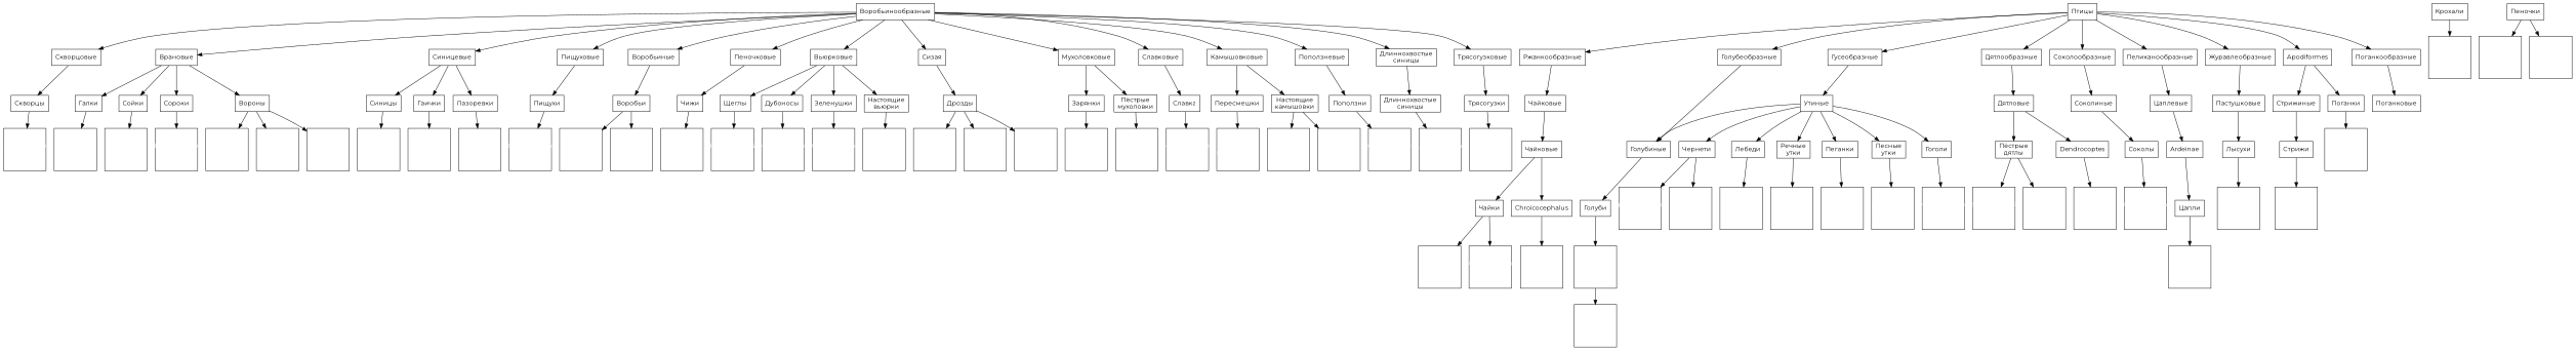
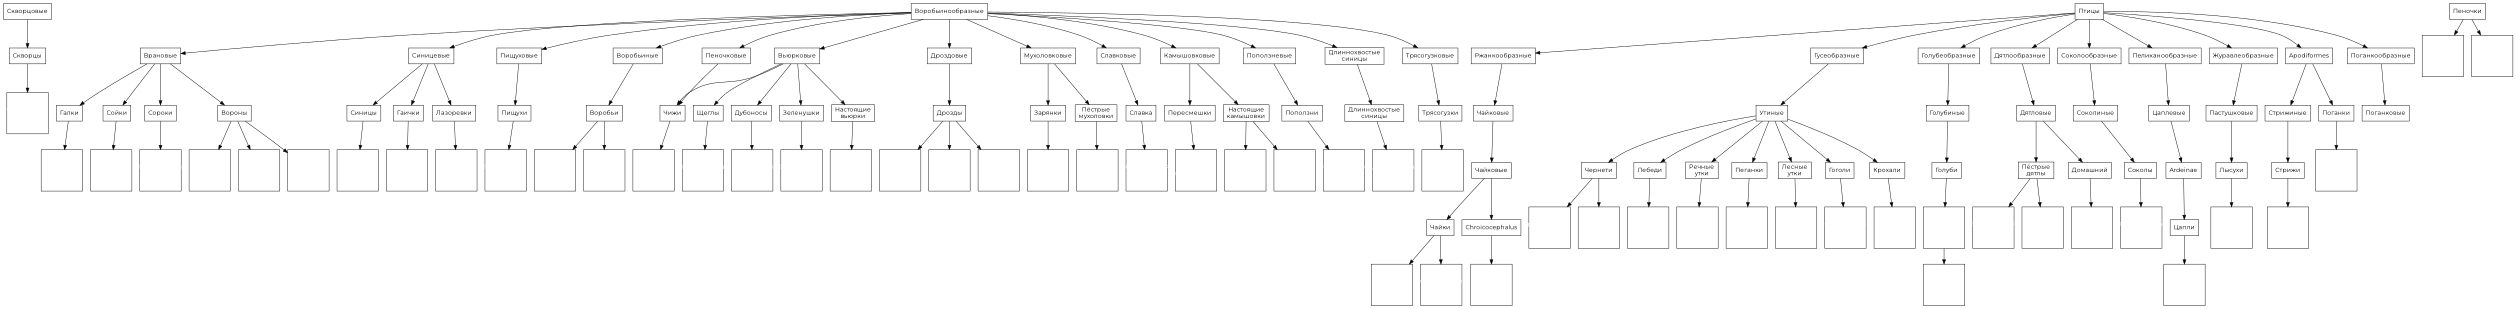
  digraph {
    damping=3
    fontname=Montserrat
    splines=true
    node [fontname=Montserrat shape=rect]
    edge [fontname=Montserrat]
    n1 [fixedsize=true fontcolor=white height=1.3 label="Обыкновенный\nскворец" width=1.3]
    n2 [label="Скворцы"]
    n3 [label="Скворцовые"]
    n4 [label="Воробьинообразные"]
    n5 [label="Врановые"]
    n6 [label="Синицевые"]
    n7 [label="Пищуховые"]
    n8 [label="Воробьиные"]
    n9 [label="Пеночковые"]
    n10 [label="Вьюрковые"]
-   n11 [label="Сизая"]
+   n11 [label="Дроздовые"]
    n12 [label="Мухоловковые"]
    n13 [label="Славковые"]
    n14 [label="Камышовковые"]
    n15 [label="Поползневые"]
    n16 [label="Длиннохвостые\nсиницы"]
    n17 [label="Трясогузковые"]
    n18 [label="Галки"]
    n19 [label="Сойки"]
    n20 [label="Сороки"]
    n21 [label="Вороны"]
    n22 [label="Синицы"]
    n23 [label="Гаички"]
    n24 [label="Лазоревки"]
    n25 [label="Пищухи"]
    n26 [label="Воробьи"]
    n27 [label="Чижи"]
    n28 [label="Щеглы"]
    n29 [label="Дубоносы"]
    n30 [label="Зеленушки"]
    n31 [label="Настоящие\nвьюрки"]
    n32 [label="Дрозды"]
    n33 [label="Зарянки"]
    n34 [label="Пёстрые\nмухоловки"]
    n35 [label="Славка"]
    n36 [label="Пересмешки"]
    n37 [label="Настоящие\nкамышовки"]
    n38 [label="Поползни"]
    n39 [label="Длиннохвостые\nсиницы"]
    n40 [label="Трясогузки"]
    n41 [label="Птицы"]
    n42 [label="Ржанкообразные"]
    n43 [label="Гусеобразные"]
    n44 [label="Голубеобразные"]
    n45 [label="Дятлообразные"]
    n46 [label="Соколообразные"]
    n47 [label="Пеликанообразные"]
    n48 [label="Журавлеобразные"]
    n49 [label=Apodiformes]
    n50 [label="Поганкообразные"]
    n51 [label="Чайковые"]
    n52 [label="Утиные"]
    n53 [label="Голубиные"]
    n54 [label="Дятловые"]
    n55 [label="Соколиные"]
    n56 [label="Цаплевые"]
    n57 [label="Пастушковые"]
    n58 [label="Стрижиные"]
    n59 [label="Поганки"]
    n60 [label="Поганковые"]
    n61 [fixedsize=true fontcolor=white height=1.3 label="Сизая\nчайка" width=1.3]
    n62 [label="Чайки"]
    n63 [fixedsize=true fontcolor=white height=1.3 label="Серебристая\nчайка" width=1.3]
    n64 [label="Чайковые"]
    n65 [label=Chroicocephalus]
    n66 [fixedsize=true fontcolor=white height=1.3 label="Озёрная\nчайка" width=1.3]
    n67 [fixedsize=true fontcolor=white height=1.3 label="Красноголовый\nнырок" width=1.3]
    n68 [label="Чернети"]
    n69 [fixedsize=true fontcolor=white height=1.3 label="Чернеть\nхохлатая" width=1.3]
    n70 [label="Лебеди"]
    n71 [label="Речные\nутки"]
    n72 [label="Пеганки"]
    n73 [label="Лесные\nутки"]
    n74 [label="Гоголи"]
    n75 [label="Крохали"]
    n76 [fixedsize=true fontcolor=white height=1.3 label="Лебедь\nшипун" width=1.3]
    n77 [fixedsize=true fontcolor=white height=1.3 label="Кряква" width=1.3]
    n78 [fixedsize=true fontcolor=white height=1.3 label="Огарь" width=1.3]
    n79 [fixedsize=true fontcolor=white height=1.3 label="Мандаринка" width=1.3]
    n80 [fixedsize=true fontcolor=white height=1.3 label="Обыкновенный\nгоголь" width=1.3]
    n81 [fixedsize=true fontcolor=white height=1.3 label="Большой\nкрохаль" width=1.3]
    n82 [fixedsize=true fontcolor=white height=1.3 label="Домашний\nголубь" width=1.3]
    n83 [fixedsize=true fontcolor=white height=1.3 label="Сизый\nголубь" width=1.3]
    n84 [label="Голуби"]
    n85 [fixedsize=true fontcolor=white height=1.3 label="Галка" width=1.3]
    n86 [fixedsize=true fontcolor=white height=1.3 label="Сойка" width=1.3]
    n87 [fixedsize=true fontcolor=white height=1.3 label="Европейская\nсорока" width=1.3]
    n88 [fixedsize=true fontcolor=white height=1.3 label="Ворон" width=1.3]
    n89 [fixedsize=true fontcolor=white height=1.3 label="Грач" width=1.3]
    n90 [fixedsize=true fontcolor=white height=1.3 label="Серая\nворона" width=1.3]
    n91 [fixedsize=true fontcolor=white height=1.3 label="Большая\nсиница" width=1.3]
    n92 [fixedsize=true fontcolor=white height=1.3 label="Пухляк" width=1.3]
    n93 [fixedsize=true fontcolor=white height=1.3 label="Лазоревка" width=1.3]
    n94 [fixedsize=true fontcolor=white height=1.3 label="Белоспинный\nдятел" width=1.3]
    n95 [label="Пёстрые\nдятлы"]
    n96 [fixedsize=true fontcolor=white height=1.3 label="Большой\nпёстрый\nдятел" width=1.3]
-   n97 [label=Dendrocoptes]
+   n97 [label="Домашний"]
    n98 [fixedsize=true fontcolor=white height=1.3 label="Средний\nпёстрый\nдятел" width=1.3]
    n99 [fixedsize=true fontcolor=white height=1.3 label="Обыкновенная\nпищуха" width=1.3]
    n100 [fixedsize=true fontcolor=white height=1.3 label="Полевой\nворобей" width=1.3]
    n101 [fixedsize=true fontcolor=white height=1.3 label="Домовый\nворобей" width=1.3]
    n102 [fixedsize=true fontcolor=white height=1.3 label="Пеночка\nтеньковка" width=1.3]
    n103 [label="Пеночки"]
    n104 [fixedsize=true fontcolor=white height=1.3 label="Пеночка\nтрещотка" width=1.3]
    n105 [fixedsize=true fontcolor=white height=1.3 label="Чиж" width=1.3]
    n106 [fixedsize=true fontcolor=white height=1.3 label="Черноголовый\nщегол" width=1.3]
    n107 [fixedsize=true fontcolor=white height=1.3 label="Обыкновенный\nдубонос" width=1.3]
    n108 [fixedsize=true fontcolor=white height=1.3 label="Обыкновенная\nзеленушка" width=1.3]
    n109 [fixedsize=true fontcolor=white height=1.3 label="Зяблик" width=1.3]
    n110 [fixedsize=true fontcolor=white height=1.3 label="Дрозд\nрябинник" width=1.3]
    n111 [fixedsize=true fontcolor=white height=1.3 label="Чёрный\nдрозд" width=1.3]
    n112 [fixedsize=true fontcolor=white height=1.3 label="Певчий\nдрозд" width=1.3]
    n113 [fixedsize=true fontcolor=white height=1.3 label="Зарянка" width=1.3]
    n114 [fixedsize=true fontcolor=white height=1.3 label="Мухоловка\nпеструшка" width=1.3]
    n115 [fixedsize=true fontcolor=white height=1.3 label="Черноголовая\nславка" width=1.3]
    n116 [fixedsize=true fontcolor=white height=1.3 label="Зелёная\nпересмешка" width=1.3]
    n117 [fixedsize=true fontcolor=white height=1.3 label="Садовая\nКамышевка" width=1.3]
    n118 [fixedsize=true fontcolor=white height=1.3 label="Болотная\nкамышовка" width=1.3]
    n119 [fixedsize=true fontcolor=white height=1.3 label="Обыкновенная\nпустельга" width=1.3]
    n120 [label="Соколы"]
    n121 [fixedsize=true fontcolor=white height=1.3 label="Серая\nцапля" width=1.3]
    n122 [label="Цапли"]
    n123 [label=Ardeinae]
    n124 [fixedsize=true fontcolor=white height=1.3 label="Лысуха" width=1.3]
    n125 [label="Лысухи"]
    n126 [fixedsize=true fontcolor=white height=1.3 label="Обыкновенный\nпоползень" width=1.3]
    n127 [fixedsize=true fontcolor=white height=1.3 label="Длиннохвостая\nсиница" width=1.3]
    n128 [fixedsize=true fontcolor=white height=1.3 label="Чёрный\nстриж" width=1.3]
    n129 [label="Стрижи"]
    n130 [fixedsize=true fontcolor=white height=1.3 label="Большая\nпоганка" width=1.3]
    n131 [fixedsize=true fontcolor=white height=1.3 label="Белая\nтрясогузка" width=1.3]
    n2 -> n1
    n3 -> n2
-   n4 -> n3
    n4 -> n5
    n4 -> n6
    n4 -> n7
    n4 -> n8
    n4 -> n9
    n4 -> n10
    n4 -> n11
    n4 -> n12
    n4 -> n13
    n4 -> n14
    n4 -> n15
    n4 -> n16
    n4 -> n17
    n5 -> n18
    n5 -> n19
    n5 -> n20
    n5 -> n21
    n6 -> n22
    n6 -> n23
    n6 -> n24
    n7 -> n25
    n8 -> n26
    n9 -> n27
+   n10 -> n27
    n10 -> n28
    n10 -> n29
    n10 -> n30
    n10 -> n31
    n11 -> n32
    n12 -> n33
    n12 -> n34
    n13 -> n35
    n14 -> n36
    n14 -> n37
    n15 -> n38
    n16 -> n39
    n17 -> n40
    n18 -> n85
    n19 -> n86
    n20 -> n87
    n21 -> n88
    n21 -> n89
    n21 -> n90
    n22 -> n91
    n23 -> n92
    n24 -> n93
    n25 -> n99
    n26 -> n100
    n26 -> n101
    n27 -> n105
    n28 -> n106
    n29 -> n107
    n30 -> n108
    n31 -> n109
    n32 -> n110
    n32 -> n111
    n32 -> n112
    n33 -> n113
    n34 -> n114
    n35 -> n115
    n36 -> n116
    n37 -> n117
    n37 -> n118
    n38 -> n126
    n39 -> n127
    n40 -> n131
    n41 -> n42
    n41 -> n43
    n41 -> n44
    n41 -> n45
    n41 -> n46
    n41 -> n47
    n41 -> n48
    n41 -> n49
    n41 -> n50
    n42 -> n51
    n43 -> n52
    n44 -> n53
    n45 -> n54
    n46 -> n55
    n47 -> n56
    n48 -> n57
    n49 -> n58
    n49 -> n59
    n50 -> n60
    n51 -> n64
    n52 -> n68
    n52 -> n70
    n52 -> n71
    n52 -> n72
    n52 -> n73
    n52 -> n74
-   n52 -> n53
+   n52 -> n75
    n53 -> n84
    n54 -> n95
    n54 -> n97
    n55 -> n120
    n56 -> n123
    n57 -> n125
    n58 -> n129
    n59 -> n130
    n62 -> n61
    n62 -> n63
    n64 -> n62
    n64 -> n65
    n65 -> n66
    n68 -> n67
    n68 -> n69
    n70 -> n76
    n71 -> n77
    n72 -> n78
    n73 -> n79
    n74 -> n80
    n75 -> n81
    n83 -> n82
    n84 -> n83
    n95 -> n94
    n95 -> n96
    n97 -> n98
    n103 -> n102
    n103 -> n104
    n120 -> n119
    n122 -> n121
    n123 -> n122
    n125 -> n124
    n129 -> n128
  }
